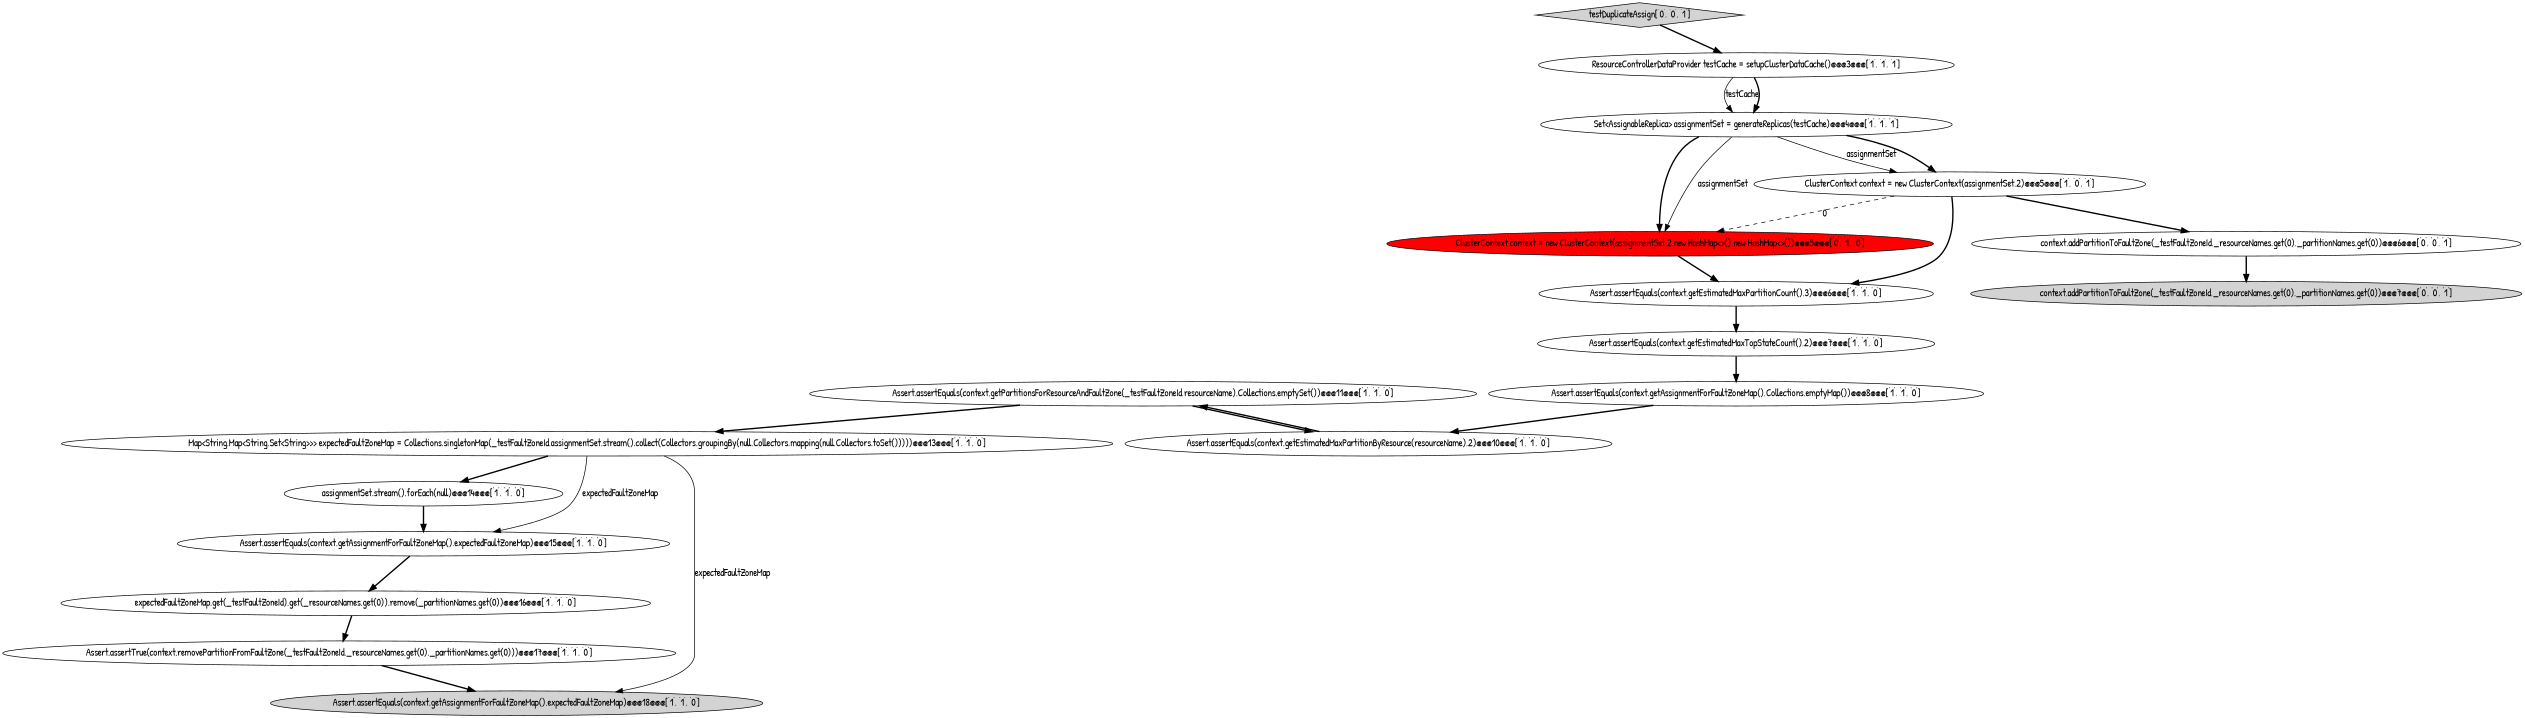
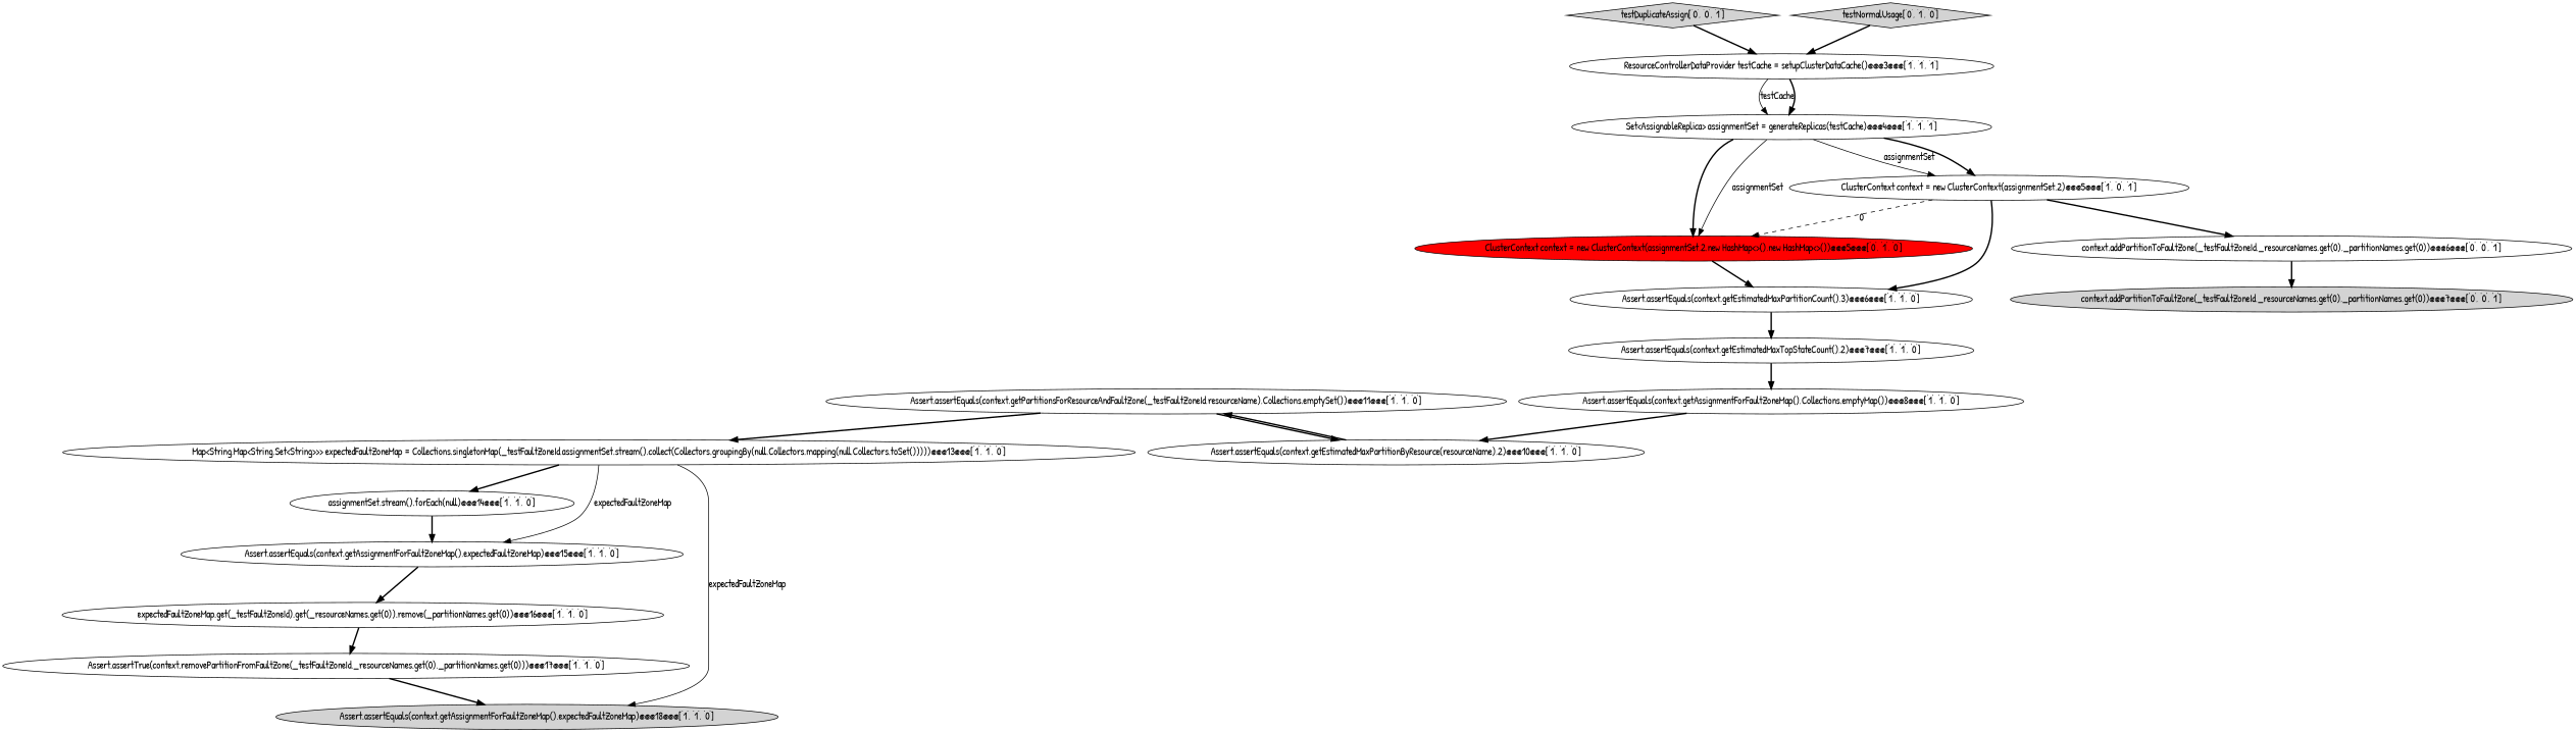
  digraph {
    fontname="Patrick Hand"
    node [fillcolor=white fontname="Patrick Hand" shape=ellipse style=filled]
    edge [fontname="Patrick Hand" style=bold]
    n1 [label="assignmentSet.stream().forEach(null)@@@14@@@['1', '1', '0']"]
    n2 [label="Assert.assertEquals(context.getAssignmentForFaultZoneMap(),expectedFaultZoneMap)@@@15@@@['1', '1', '0']"]
    n3 [label="expectedFaultZoneMap.get(_testFaultZoneId).get(_resourceNames.get(0)).remove(_partitionNames.get(0))@@@16@@@['1', '1', '0']"]
    n4 [label="Assert.assertEquals(context.getPartitionsForResourceAndFaultZone(_testFaultZoneId,resourceName),Collections.emptySet())@@@11@@@['1', '1', '0']"]
    n5 [label="Map<String,Map<String,Set<String>>> expectedFaultZoneMap = Collections.singletonMap(_testFaultZoneId,assignmentSet.stream().collect(Collectors.groupingBy(null,Collectors.mapping(null,Collectors.toSet()))))@@@13@@@['1', '1', '0']"]
    n6 [label="Assert.assertEquals(context.getEstimatedMaxPartitionByResource(resourceName),2)@@@10@@@['1', '1', '0']"]
    n7 [fillcolor=lightgray label="Assert.assertEquals(context.getAssignmentForFaultZoneMap(),expectedFaultZoneMap)@@@18@@@['1', '1', '0']"]
    n8 [label="Assert.assertTrue(context.removePartitionFromFaultZone(_testFaultZoneId,_resourceNames.get(0),_partitionNames.get(0)))@@@17@@@['1', '1', '0']"]
    n9 [label="Assert.assertEquals(context.getEstimatedMaxTopStateCount(),2)@@@7@@@['1', '1', '0']"]
    n10 [label="Assert.assertEquals(context.getAssignmentForFaultZoneMap(),Collections.emptyMap())@@@8@@@['1', '1', '0']"]
    n11 [label="ResourceControllerDataProvider testCache = setupClusterDataCache()@@@3@@@['1', '1', '1']"]
    n12 [label="Set<AssignableReplica> assignmentSet = generateReplicas(testCache)@@@4@@@['1', '1', '1']"]
    n13 [fillcolor=red label="ClusterContext context = new ClusterContext(assignmentSet,2,new HashMap<>(),new HashMap<>())@@@5@@@['0', '1', '0']"]
    n14 [label="ClusterContext context = new ClusterContext(assignmentSet,2)@@@5@@@['1', '0', '1']"]
    n15 [fillcolor=lightgray label="testDuplicateAssign['0', '0', '1']" shape=diamond]
+   n16 [fillcolor=lightgray label="testNormalUsage['0', '1', '0']" shape=diamond]
    n17 [label="Assert.assertEquals(context.getEstimatedMaxPartitionCount(),3)@@@6@@@['1', '1', '0']"]
    n18 [label="context.addPartitionToFaultZone(_testFaultZoneId,_resourceNames.get(0),_partitionNames.get(0))@@@6@@@['0', '0', '1']"]
    n19 [fillcolor=lightgray label="context.addPartitionToFaultZone(_testFaultZoneId,_resourceNames.get(0),_partitionNames.get(0))@@@7@@@['0', '0', '1']"]
    n1 -> n2
    n2 -> n3
    n3 -> n8
    n4 -> n5
    n4 -> n6
    n5 -> n1
    n5 -> n2 [label=expectedFaultZoneMap style=solid]
    n5 -> n7 [label=expectedFaultZoneMap style=solid]
    n6 -> n4
    n8 -> n7
    n9 -> n10
    n10 -> n6
    n11 -> n12 [label=testCache style=solid]
    n11 -> n12
    n12 -> n13
    n12 -> n13 [label=assignmentSet style=solid]
    n12 -> n14 [label=assignmentSet style=solid]
    n12 -> n14
    n13 -> n17
    n14 -> n13 [label=0 style=dashed]
    n14 -> n17
    n14 -> n18
    n15 -> n11
+   n16 -> n11
    n17 -> n9
    n18 -> n19
  }
